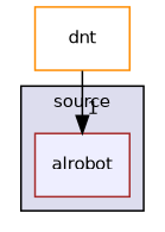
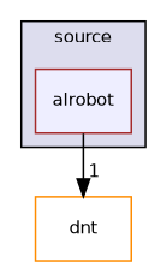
  digraph {
    compound=true
    node [fontname=Helvetica fontsize=10 shape=box style=filled]
    n1 [fillcolor="#eeeeff" label=alrobot pencolor=black color=brown]
    n2 [color=darkorange fillcolor=white label=dnt]
    subgraph cluster_1 {
      bgcolor="#ddddee"
      fontname=Helvetica
      fontsize=10
      label=source
      pencolor=black
      n1
    }
-   n2 -> n1 [headlabel=1 labeldistance=1.5 labelfontname=Helvetica labelfontsize=10]
+   n1 -> n2 [headlabel=1 labeldistance=1.5 labelfontname=Helvetica labelfontsize=10]
  }
